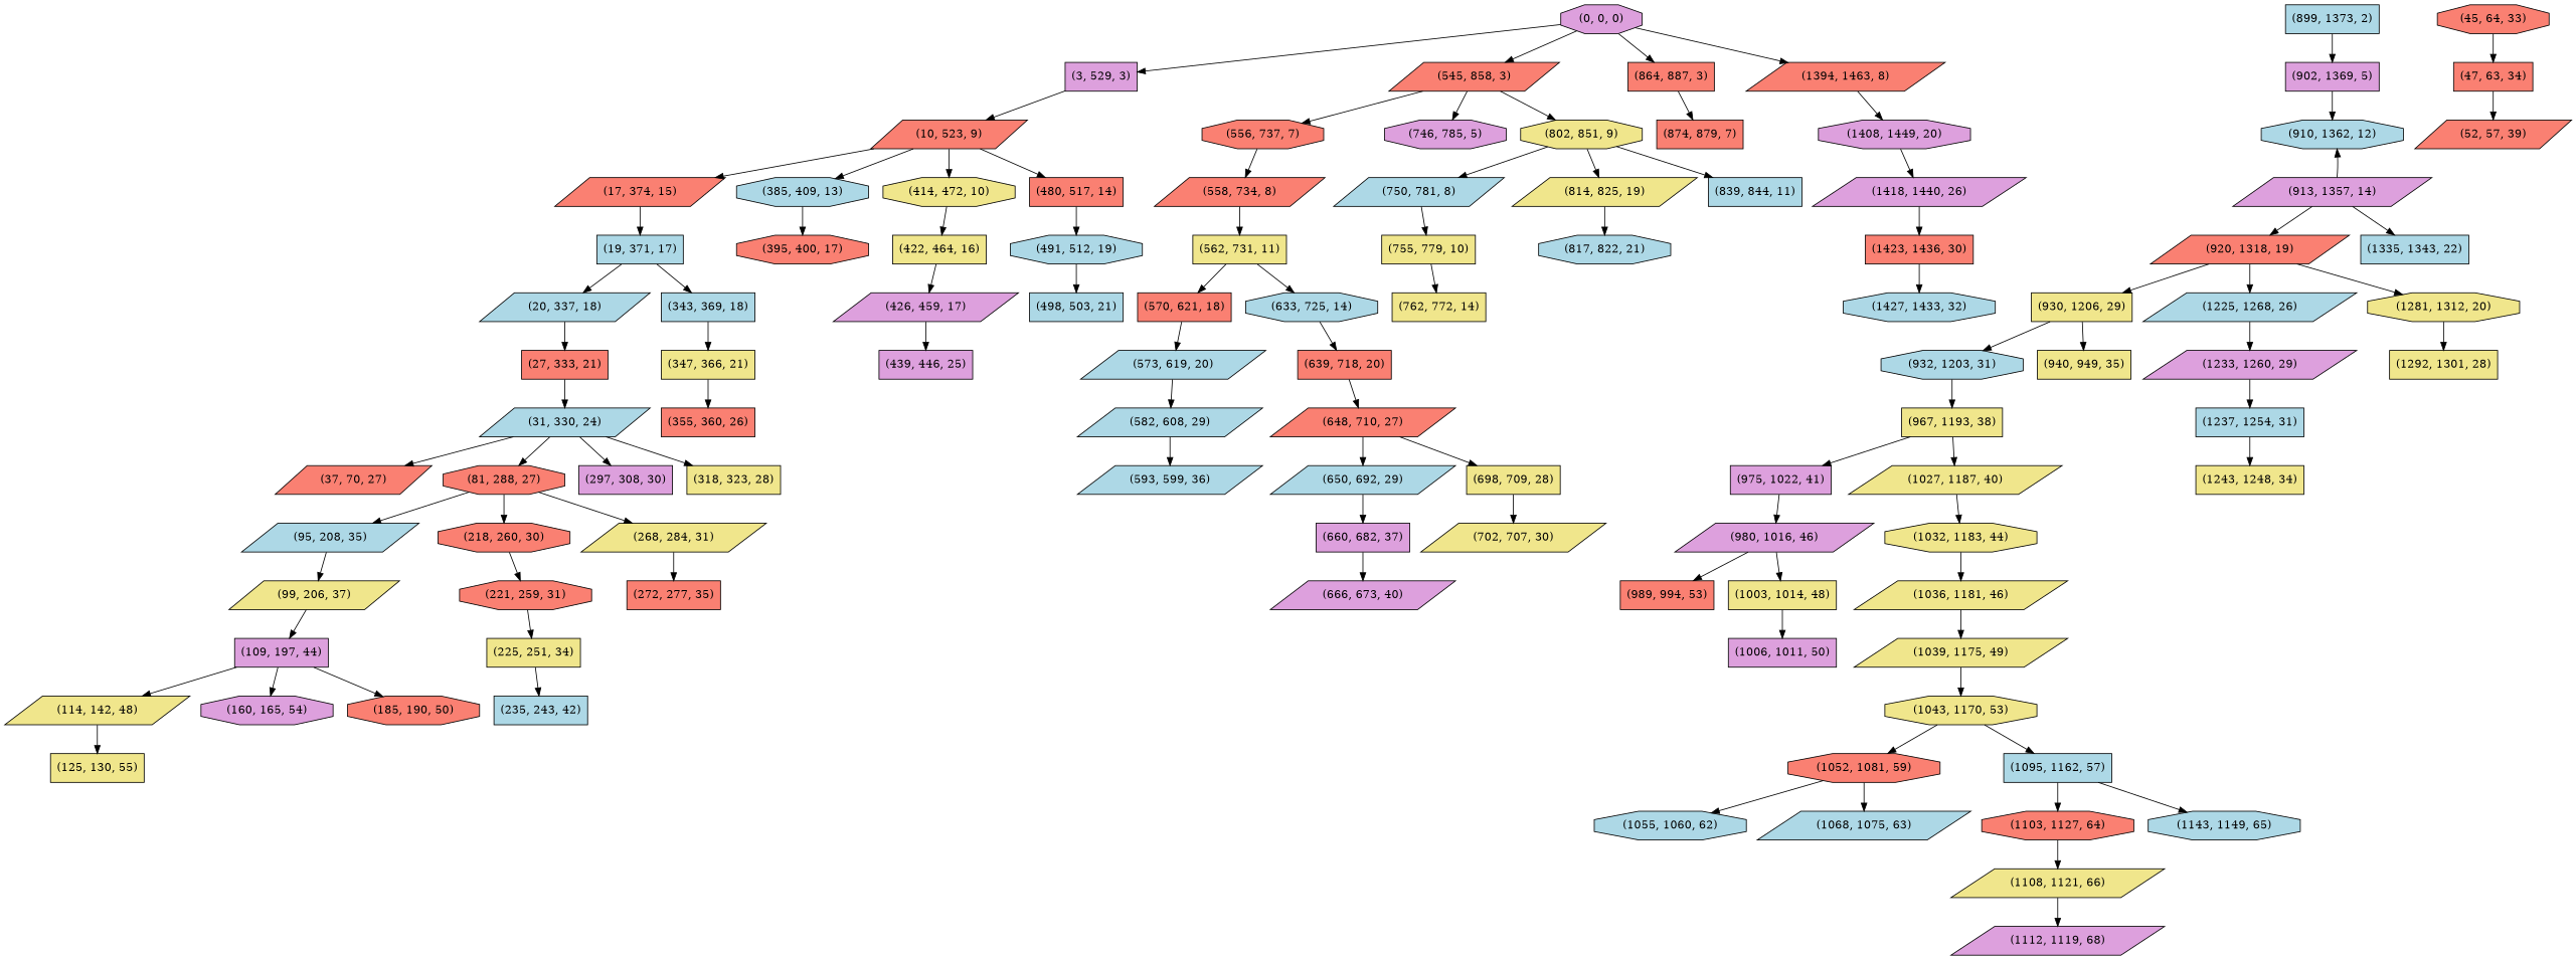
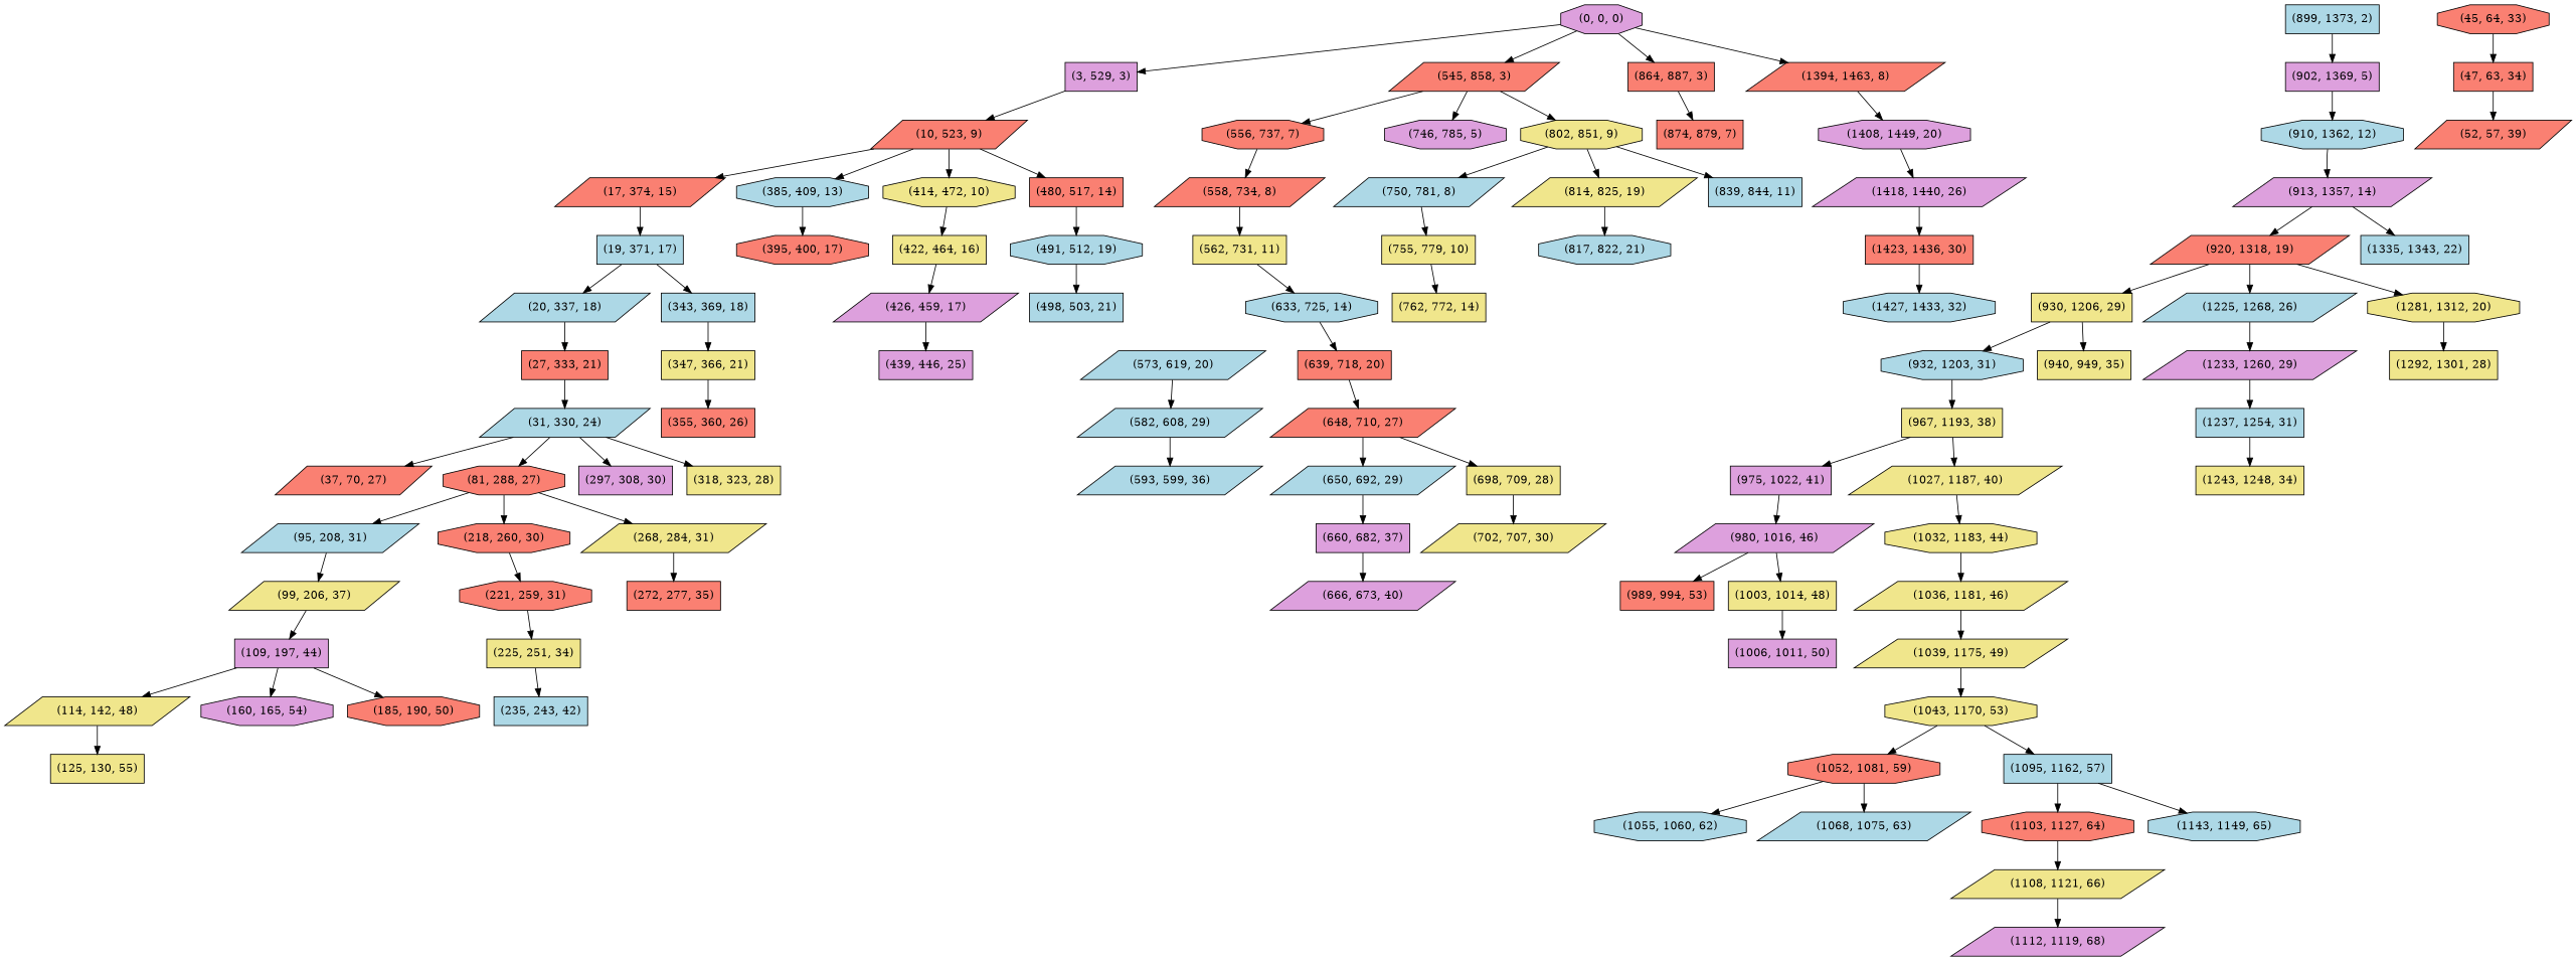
  digraph {
    node [fillcolor=salmon shape=box style=filled]
    "(0, 0, 0)" [fillcolor=plum shape=octagon]
    "(3, 529, 3)" [fillcolor=plum]
    "(545, 858, 3)" [shape=parallelogram]
    "(864, 887, 3)"
    "(1394, 1463, 8)" [shape=parallelogram]
    "(10, 523, 9)" [shape=parallelogram]
    "(556, 737, 7)" [shape=octagon]
    "(746, 785, 5)" [fillcolor=plum shape=octagon]
    "(802, 851, 9)" [fillcolor=khaki shape=octagon]
    "(874, 879, 7)"
    "(899, 1373, 2)" [fillcolor=lightblue]
    "(902, 1369, 5)" [fillcolor=plum]
    "(1408, 1449, 20)" [fillcolor=plum shape=octagon]
    "(17, 374, 15)" [shape=parallelogram]
    "(385, 409, 13)" [fillcolor=lightblue shape=octagon]
    "(414, 472, 10)" [fillcolor=khaki shape=octagon]
    "(480, 517, 14)"
    "(19, 371, 17)" [fillcolor=lightblue]
    "(395, 400, 17)" [shape=octagon]
    "(422, 464, 16)" [fillcolor=khaki]
    "(491, 512, 19)" [fillcolor=lightblue shape=octagon]
    "(20, 337, 18)" [fillcolor=lightblue shape=parallelogram]
    "(343, 369, 18)" [fillcolor=lightblue]
    "(27, 333, 21)"
    "(347, 366, 21)" [fillcolor=khaki]
    "(31, 330, 24)" [fillcolor=lightblue shape=parallelogram]
    "(37, 70, 27)" [shape=parallelogram]
    "(81, 288, 27)" [shape=octagon]
    "(297, 308, 30)" [fillcolor=plum]
    "(318, 323, 28)" [fillcolor=khaki]
-   "(95, 208, 35)" [fillcolor=lightblue shape=parallelogram]
+   "(95, 208, 35)" [fillcolor=lightblue shape=parallelogram label="(95, 208, 31)"]
    "(218, 260, 30)" [shape=octagon]
    "(268, 284, 31)" [fillcolor=khaki shape=parallelogram]
    "(45, 64, 33)" [shape=octagon]
    "(47, 63, 34)"
    "(52, 57, 39)" [shape=parallelogram]
    "(99, 206, 37)" [fillcolor=khaki shape=parallelogram]
    "(221, 259, 31)" [shape=octagon]
    "(272, 277, 35)"
    "(109, 197, 44)" [fillcolor=plum]
    "(114, 142, 48)" [fillcolor=khaki shape=parallelogram]
    "(160, 165, 54)" [fillcolor=plum shape=octagon]
    "(185, 190, 50)" [shape=octagon]
    "(125, 130, 55)" [fillcolor=khaki]
    "(225, 251, 34)" [fillcolor=khaki]
    "(235, 243, 42)" [fillcolor=lightblue]
    "(355, 360, 26)"
    "(426, 459, 17)" [fillcolor=plum shape=parallelogram]
    "(439, 446, 25)" [fillcolor=plum]
    "(498, 503, 21)" [fillcolor=lightblue]
    "(558, 734, 8)" [shape=parallelogram]
    "(750, 781, 8)" [fillcolor=lightblue shape=parallelogram]
    "(814, 825, 19)" [fillcolor=khaki shape=parallelogram]
    "(839, 844, 11)" [fillcolor=lightblue]
    "(562, 731, 11)" [fillcolor=khaki]
-   "(570, 621, 18)"
    "(633, 725, 14)" [fillcolor=lightblue shape=octagon]
    "(573, 619, 20)" [fillcolor=lightblue shape=parallelogram]
    "(639, 718, 20)"
    "(582, 608, 29)" [fillcolor=lightblue shape=parallelogram]
    "(593, 599, 36)" [fillcolor=lightblue shape=parallelogram]
    "(648, 710, 27)" [shape=parallelogram]
    "(650, 692, 29)" [fillcolor=lightblue shape=parallelogram]
    "(698, 709, 28)" [fillcolor=khaki]
    "(660, 682, 37)" [fillcolor=plum]
    "(702, 707, 30)" [fillcolor=khaki shape=parallelogram]
    "(666, 673, 40)" [fillcolor=plum shape=parallelogram]
    "(755, 779, 10)" [fillcolor=khaki]
    "(762, 772, 14)" [fillcolor=khaki]
    "(817, 822, 21)" [fillcolor=lightblue shape=octagon]
    "(910, 1362, 12)" [fillcolor=lightblue shape=octagon]
    "(913, 1357, 14)" [fillcolor=plum shape=parallelogram]
    "(920, 1318, 19)" [shape=parallelogram]
    "(1335, 1343, 22)" [fillcolor=lightblue]
    "(930, 1206, 29)" [fillcolor=khaki]
    "(1225, 1268, 26)" [fillcolor=lightblue shape=parallelogram]
    "(1281, 1312, 20)" [fillcolor=khaki shape=octagon]
    "(932, 1203, 31)" [fillcolor=lightblue shape=octagon]
    "(940, 949, 35)" [fillcolor=khaki]
    "(1233, 1260, 29)" [fillcolor=plum shape=parallelogram]
    "(1292, 1301, 28)" [fillcolor=khaki]
    "(967, 1193, 38)" [fillcolor=khaki]
    "(975, 1022, 41)" [fillcolor=plum]
    "(1027, 1187, 40)" [fillcolor=khaki shape=parallelogram]
    "(980, 1016, 46)" [fillcolor=plum shape=parallelogram]
    "(1032, 1183, 44)" [fillcolor=khaki shape=octagon]
    "(989, 994, 53)"
    "(1003, 1014, 48)" [fillcolor=khaki]
    "(1006, 1011, 50)" [fillcolor=plum]
    "(1036, 1181, 46)" [fillcolor=khaki shape=parallelogram]
    "(1039, 1175, 49)" [fillcolor=khaki shape=parallelogram]
    "(1043, 1170, 53)" [fillcolor=khaki shape=octagon]
    "(1052, 1081, 59)" [shape=octagon]
    "(1095, 1162, 57)" [fillcolor=lightblue]
    "(1055, 1060, 62)" [fillcolor=lightblue shape=octagon]
    "(1068, 1075, 63)" [fillcolor=lightblue shape=parallelogram]
    "(1103, 1127, 64)" [shape=octagon]
    "(1143, 1149, 65)" [fillcolor=lightblue shape=octagon]
    "(1108, 1121, 66)" [fillcolor=khaki shape=parallelogram]
    "(1112, 1119, 68)" [fillcolor=plum shape=parallelogram]
    "(1237, 1254, 31)" [fillcolor=lightblue]
    "(1243, 1248, 34)" [fillcolor=khaki]
    "(1418, 1440, 26)" [fillcolor=plum shape=parallelogram]
    "(1423, 1436, 30)"
    "(1427, 1433, 32)" [fillcolor=lightblue shape=octagon]
    "(0, 0, 0)" -> "(3, 529, 3)"
    "(0, 0, 0)" -> "(545, 858, 3)"
    "(0, 0, 0)" -> "(864, 887, 3)"
    "(0, 0, 0)" -> "(1394, 1463, 8)"
    "(3, 529, 3)" -> "(10, 523, 9)"
    "(545, 858, 3)" -> "(556, 737, 7)"
    "(545, 858, 3)" -> "(746, 785, 5)"
    "(545, 858, 3)" -> "(802, 851, 9)"
    "(864, 887, 3)" -> "(874, 879, 7)"
    "(1394, 1463, 8)" -> "(1408, 1449, 20)"
    "(10, 523, 9)" -> "(17, 374, 15)"
    "(10, 523, 9)" -> "(385, 409, 13)"
    "(10, 523, 9)" -> "(414, 472, 10)"
    "(10, 523, 9)" -> "(480, 517, 14)"
    "(556, 737, 7)" -> "(558, 734, 8)"
    "(802, 851, 9)" -> "(750, 781, 8)"
    "(802, 851, 9)" -> "(814, 825, 19)"
    "(802, 851, 9)" -> "(839, 844, 11)"
    "(899, 1373, 2)" -> "(902, 1369, 5)"
    "(902, 1369, 5)" -> "(910, 1362, 12)"
    "(1408, 1449, 20)" -> "(1418, 1440, 26)"
    "(17, 374, 15)" -> "(19, 371, 17)"
    "(385, 409, 13)" -> "(395, 400, 17)"
    "(414, 472, 10)" -> "(422, 464, 16)"
    "(480, 517, 14)" -> "(491, 512, 19)"
    "(19, 371, 17)" -> "(20, 337, 18)"
    "(19, 371, 17)" -> "(343, 369, 18)"
    "(422, 464, 16)" -> "(426, 459, 17)"
    "(491, 512, 19)" -> "(498, 503, 21)"
    "(20, 337, 18)" -> "(27, 333, 21)"
    "(343, 369, 18)" -> "(347, 366, 21)"
    "(27, 333, 21)" -> "(31, 330, 24)"
    "(347, 366, 21)" -> "(355, 360, 26)"
    "(31, 330, 24)" -> "(37, 70, 27)"
    "(31, 330, 24)" -> "(81, 288, 27)"
    "(31, 330, 24)" -> "(297, 308, 30)"
    "(31, 330, 24)" -> "(318, 323, 28)"
    "(81, 288, 27)" -> "(95, 208, 35)"
    "(81, 288, 27)" -> "(218, 260, 30)"
    "(81, 288, 27)" -> "(268, 284, 31)"
    "(95, 208, 35)" -> "(99, 206, 37)"
    "(218, 260, 30)" -> "(221, 259, 31)"
    "(268, 284, 31)" -> "(272, 277, 35)"
    "(45, 64, 33)" -> "(47, 63, 34)"
    "(47, 63, 34)" -> "(52, 57, 39)"
    "(99, 206, 37)" -> "(109, 197, 44)"
    "(221, 259, 31)" -> "(225, 251, 34)"
    "(109, 197, 44)" -> "(114, 142, 48)"
    "(109, 197, 44)" -> "(160, 165, 54)"
    "(109, 197, 44)" -> "(185, 190, 50)"
    "(114, 142, 48)" -> "(125, 130, 55)"
    "(225, 251, 34)" -> "(235, 243, 42)"
    "(426, 459, 17)" -> "(439, 446, 25)"
    "(558, 734, 8)" -> "(562, 731, 11)"
    "(750, 781, 8)" -> "(755, 779, 10)"
    "(814, 825, 19)" -> "(817, 822, 21)"
-   "(562, 731, 11)" -> "(570, 621, 18)"
    "(562, 731, 11)" -> "(633, 725, 14)"
-   "(570, 621, 18)" -> "(573, 619, 20)"
    "(633, 725, 14)" -> "(639, 718, 20)"
    "(573, 619, 20)" -> "(582, 608, 29)"
    "(639, 718, 20)" -> "(648, 710, 27)"
    "(582, 608, 29)" -> "(593, 599, 36)"
    "(648, 710, 27)" -> "(650, 692, 29)"
    "(648, 710, 27)" -> "(698, 709, 28)"
    "(650, 692, 29)" -> "(660, 682, 37)"
    "(698, 709, 28)" -> "(702, 707, 30)"
    "(660, 682, 37)" -> "(666, 673, 40)"
    "(755, 779, 10)" -> "(762, 772, 14)"
-   "(913, 1357, 14)" -> "(910, 1362, 12)"
+   "(910, 1362, 12)" -> "(913, 1357, 14)"
    "(913, 1357, 14)" -> "(920, 1318, 19)"
    "(913, 1357, 14)" -> "(1335, 1343, 22)"
    "(920, 1318, 19)" -> "(930, 1206, 29)"
    "(920, 1318, 19)" -> "(1225, 1268, 26)"
    "(920, 1318, 19)" -> "(1281, 1312, 20)"
    "(930, 1206, 29)" -> "(932, 1203, 31)"
    "(930, 1206, 29)" -> "(940, 949, 35)"
    "(1225, 1268, 26)" -> "(1233, 1260, 29)"
    "(1281, 1312, 20)" -> "(1292, 1301, 28)"
    "(932, 1203, 31)" -> "(967, 1193, 38)"
    "(1233, 1260, 29)" -> "(1237, 1254, 31)"
    "(967, 1193, 38)" -> "(975, 1022, 41)"
    "(967, 1193, 38)" -> "(1027, 1187, 40)"
    "(975, 1022, 41)" -> "(980, 1016, 46)"
    "(1027, 1187, 40)" -> "(1032, 1183, 44)"
    "(980, 1016, 46)" -> "(989, 994, 53)"
    "(980, 1016, 46)" -> "(1003, 1014, 48)"
    "(1032, 1183, 44)" -> "(1036, 1181, 46)"
    "(1003, 1014, 48)" -> "(1006, 1011, 50)"
    "(1036, 1181, 46)" -> "(1039, 1175, 49)"
    "(1039, 1175, 49)" -> "(1043, 1170, 53)"
    "(1043, 1170, 53)" -> "(1052, 1081, 59)"
    "(1043, 1170, 53)" -> "(1095, 1162, 57)"
    "(1052, 1081, 59)" -> "(1055, 1060, 62)"
    "(1052, 1081, 59)" -> "(1068, 1075, 63)"
    "(1095, 1162, 57)" -> "(1103, 1127, 64)"
    "(1095, 1162, 57)" -> "(1143, 1149, 65)"
    "(1103, 1127, 64)" -> "(1108, 1121, 66)"
    "(1108, 1121, 66)" -> "(1112, 1119, 68)"
    "(1237, 1254, 31)" -> "(1243, 1248, 34)"
    "(1418, 1440, 26)" -> "(1423, 1436, 30)"
    "(1423, 1436, 30)" -> "(1427, 1433, 32)"
  }
